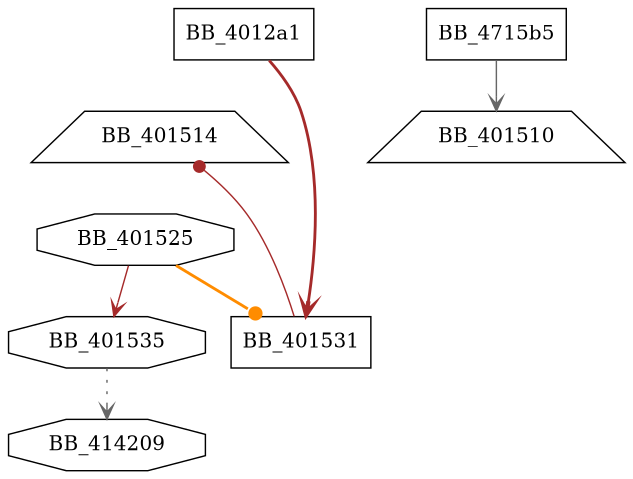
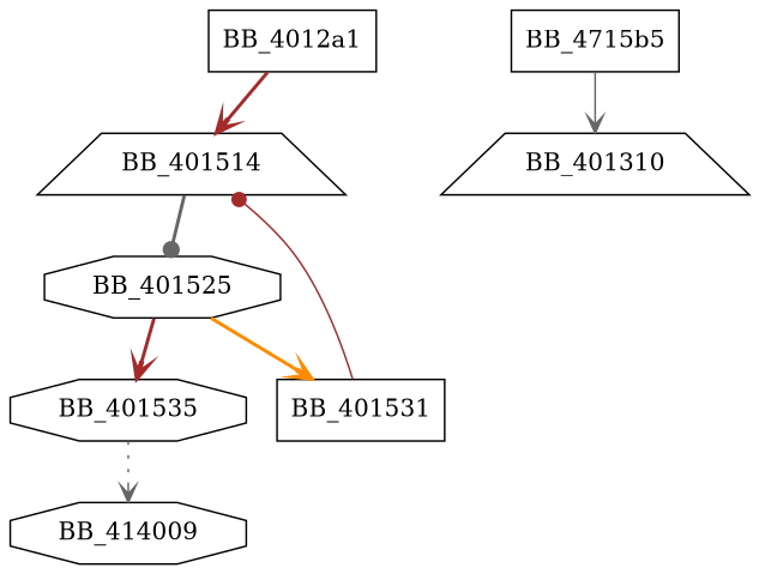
  digraph {
    node [shape=box]
    edge [arrowhead=vee color=brown style=bold]
    n1 [label=BB_4012a1]
    BB_401514 [shape=trapezium]
    BB_401525 [shape=octagon]
    BB_401531
    BB_401535 [shape=octagon]
-   BB_414209 [shape=octagon]
+   BB_414209 [shape=octagon label=BB_414009]
    n7 [label=BB_4715b5]
-   BB_401510 [shape=trapezium]
-   n1 -> BB_401531
-   BB_401525 -> BB_401531 [arrowhead=dot color=darkorange]
-   BB_401525 -> BB_401535 [style=solid]
+   BB_401510 [shape=trapezium label=BB_401310]
+   n1 -> BB_401514
+   BB_401514 -> BB_401525 [arrowhead=dot color=gray40]
+   BB_401525 -> BB_401531 [color=darkorange]
+   BB_401525 -> BB_401535
    BB_401531 -> BB_401514 [arrowhead=dot style=solid]
    BB_401535 -> BB_414209 [color=gray40 style=dotted]
    n7 -> BB_401510 [color=gray40 style=solid]
  }
